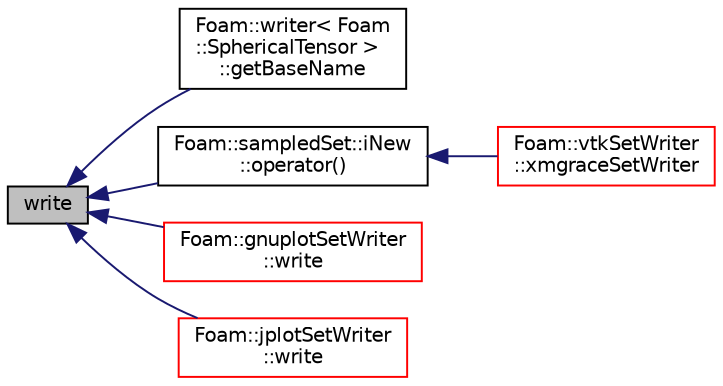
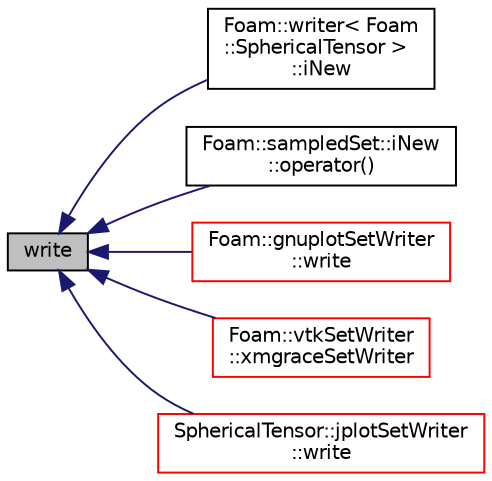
  digraph {
    rankdir=LR
    node [color=black fontname=Helvetica fontsize=10 shape=record]
    edge [color=midnightblue dir=back fontname=Helvetica fontsize=10 labelfontname=Helvetica labelfontsize=10 style=solid]
    n1 [fillcolor=grey75 fontcolor=black height=0.2 label=write style=filled width=0.4]
-   n2 [height=0.2 label="Foam::writer\< Foam\l::SphericalTensor \>\l::getBaseName" width=0.4]
+   n2 [height=0.2 label="Foam::writer\< Foam\l::SphericalTensor \>\l::iNew" width=0.4]
    n3 [height=0.2 label="Foam::sampledSet::iNew\l::operator()" width=0.4]
    n4 [color=red height=0.2 label="Foam::gnuplotSetWriter\l::write" width=0.4]
    n5 [color=red height=0.2 label="Foam::vtkSetWriter\l::xmgraceSetWriter" width=0.4]
-   n6 [color=red height=0.2 label="Foam::jplotSetWriter\l::write" width=0.4]
+   n6 [color=red height=0.2 label="SphericalTensor::jplotSetWriter\l::write" width=0.4]
    n1 -> n2
    n1 -> n3
    n1 -> n4
-   n3 -> n5
+   n1 -> n5
    n1 -> n6
  }
